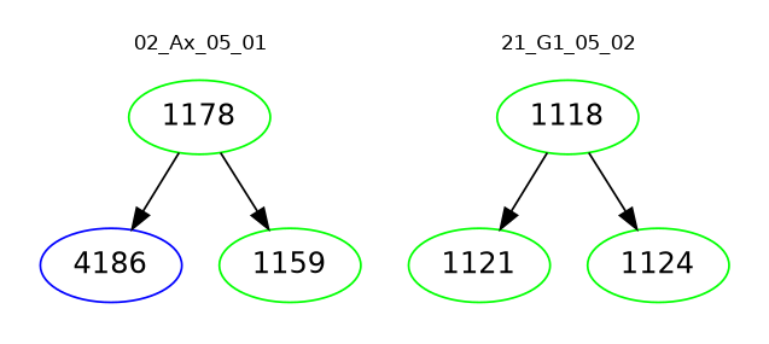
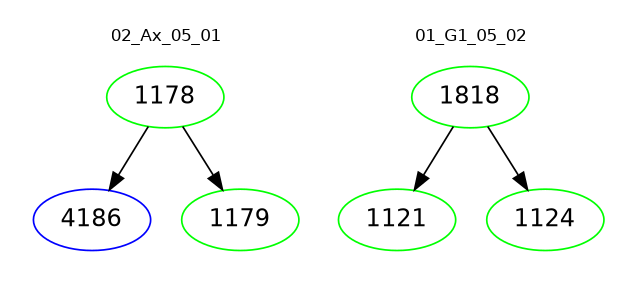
  digraph {
    fontname="DejaVu Sans"
    node [color=green fontname="DejaVu Sans"]
    edge [color=black fontname="DejaVu Sans"]
    n1 [label=1178]
    n2 [color=blue label=4186]
-   n3 [label=1159]
-   n4 [label=1118]
+   n3 [label=1179]
+   n4 [label=1818]
    n5 [label=1121]
    n6 [label=1124]
    subgraph cluster_1 {
      color=white
      fontsize=10
      label="02_Ax_05_01"
      n1
      n2
      n3
    }
    subgraph cluster_2 {
      color=white
      fontsize=10
-     label="21_G1_05_02"
+     label="01_G1_05_02"
      n4
      n5
      n6
    }
    n1 -> n2
    n1 -> n3
    n4 -> n5
    n4 -> n6
  }
